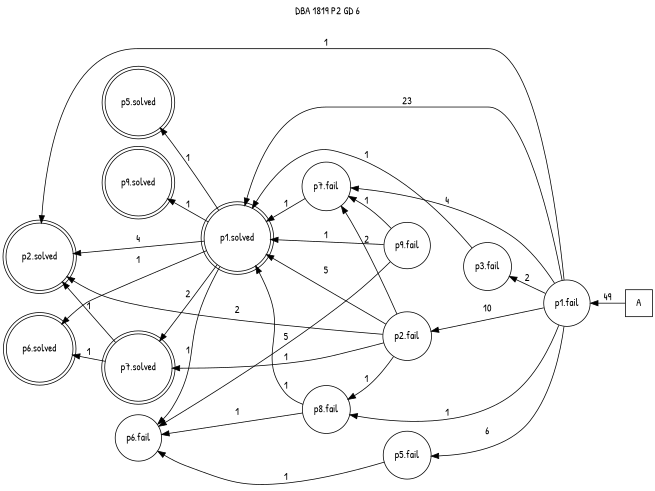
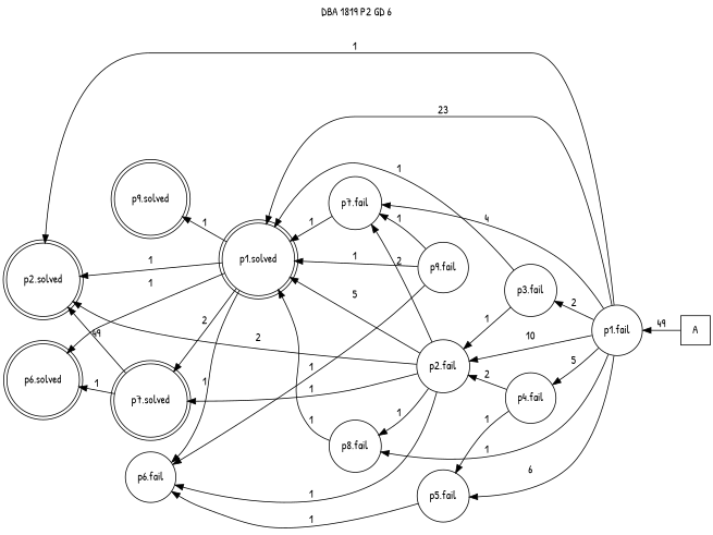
  digraph {
    fontname="Patrick Hand"
    label=" DBA 1819 P2 GD 6 "
    labelloc=tl
    rankdir=RL
    node [fontname="Patrick Hand" shape=circle]
    edge [fontname="Patrick Hand"]
    n1 [label=A shape=square]
    n2 [label="p1.fail"]
+   n3 [label="p4.fail"]
    n4 [label="p2.fail"]
    n5 [label="p7.fail"]
    n6 [label="p1.solved" shape=doublecircle]
    n7 [label="p2.solved" shape=doublecircle]
    n8 [label="p3.fail"]
    n9 [label="p8.fail"]
    n10 [label="p5.fail"]
    n11 [label="p7.solved" shape=doublecircle]
    n12 [label="p6.fail"]
    n13 [label="p9.fail"]
    n14 [label="p6.solved" shape=doublecircle]
-   n15 [label="p5.solved" shape=doublecircle]
    n16 [label="p9.solved" shape=doublecircle]
    n1 -> n2 [label=49]
+   n2 -> n3 [label=5]
    n2 -> n4 [label=10]
    n2 -> n5 [label=4]
    n2 -> n6 [label=23]
    n2 -> n7 [label=1]
    n2 -> n8 [label=2]
    n2 -> n9 [label=1]
    n2 -> n10 [label=6]
+   n3 -> n4 [label=2]
+   n3 -> n10 [label=1]
    n4 -> n5 [label=2]
    n4 -> n6 [label=5]
    n4 -> n7 [label=2]
    n4 -> n9 [label=1]
    n4 -> n11 [label=1]
-   n9 -> n12 [label=1]
+   n4 -> n12 [label=1]
    n5 -> n6 [label=1]
-   n6 -> n7 [label=4]
+   n6 -> n7 [label=1]
    n6 -> n11 [label=2]
    n6 -> n12 [label=1]
    n6 -> n14 [label=1]
-   n6 -> n15 [label=1]
    n6 -> n16 [label=1]
+   n8 -> n4 [label=1]
    n8 -> n6 [label=1]
    n9 -> n6 [label=1]
    n10 -> n12 [label=1]
-   n11 -> n7 [label=1]
+   n11 -> n7 [label=49]
    n11 -> n14 [label=1]
    n13 -> n5 [label=1]
    n13 -> n6 [label=1]
-   n13 -> n12 [label=5]
+   n13 -> n12 [label=1]
  }
